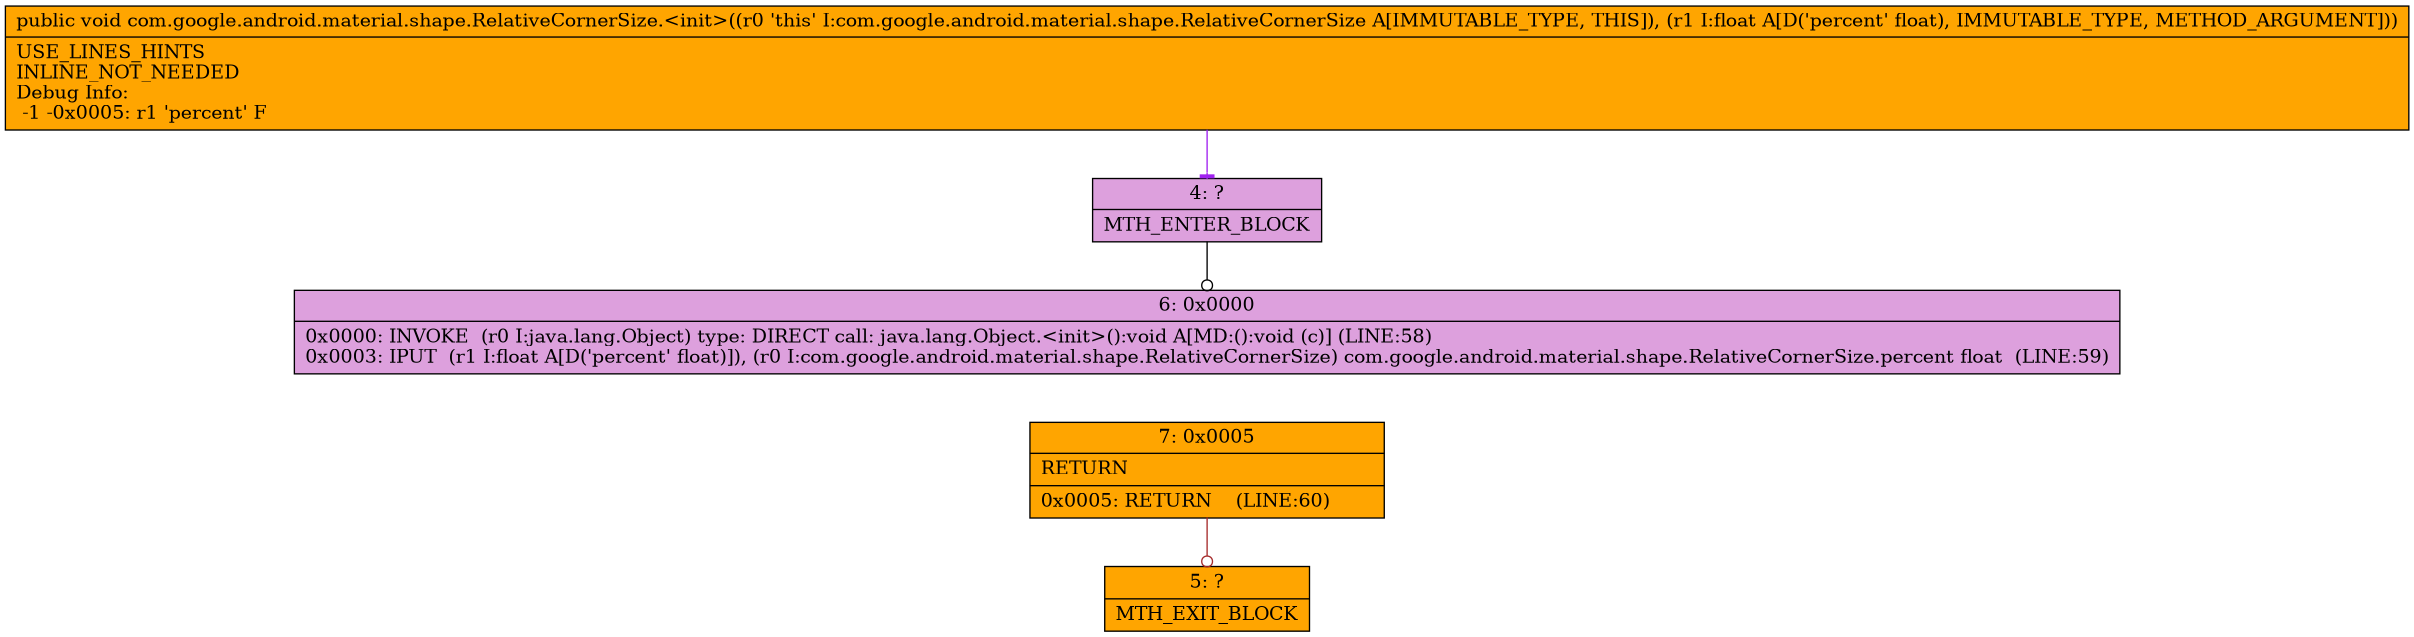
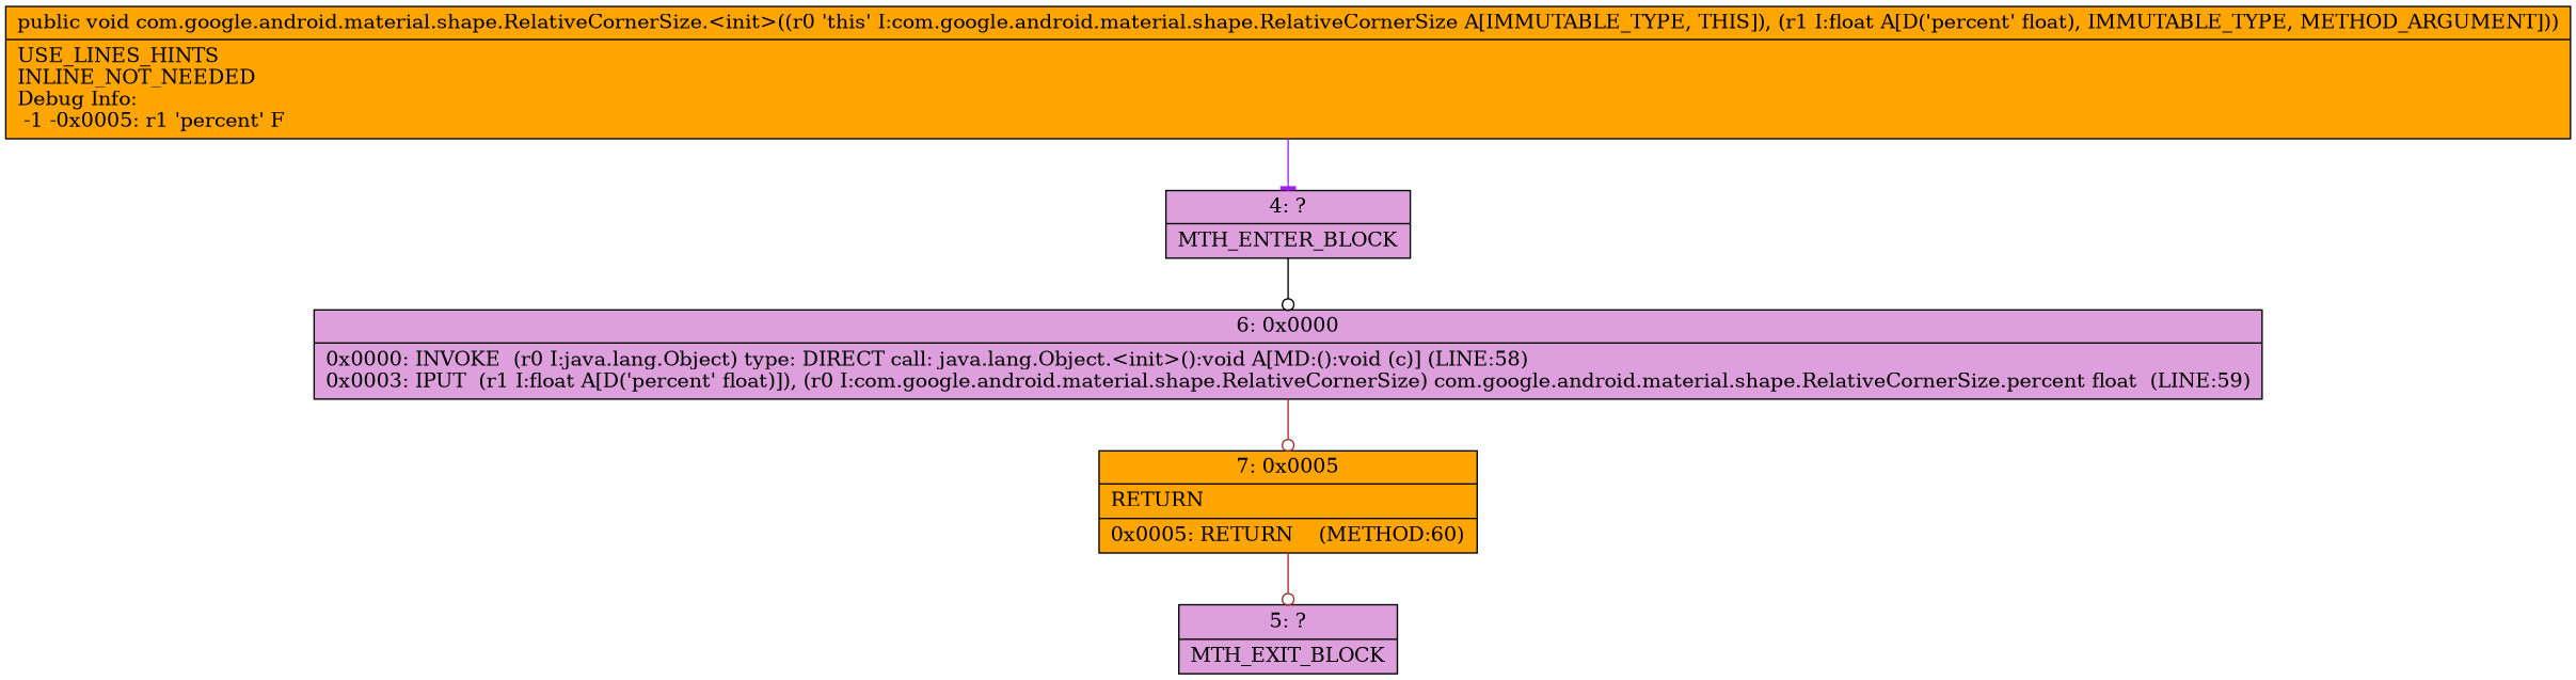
  digraph {
    node [fillcolor=plum shape=record style=filled]
    edge [arrowhead=odot color=brown]
    n1 [label="{4\:\ ?|MTH_ENTER_BLOCK\l}"]
    n2 [label="{6\:\ 0x0000|0x0000: INVOKE  (r0 I:java.lang.Object) type: DIRECT call: java.lang.Object.\<init\>():void A[MD:():void (c)] (LINE:58)\l0x0003: IPUT  (r1 I:float A[D('percent' float)]), (r0 I:com.google.android.material.shape.RelativeCornerSize) com.google.android.material.shape.RelativeCornerSize.percent float  (LINE:59)\l}"]
-   n3 [fillcolor=orange label="{7\:\ 0x0005|RETURN\l|0x0005: RETURN    (LINE:60)\l}"]
-   n4 [fillcolor=orange label="{5\:\ ?|MTH_EXIT_BLOCK\l}"]
+   n3 [fillcolor=orange label="{7\:\ 0x0005|RETURN\l|0x0005: RETURN    (METHOD:60)\l}"]
+   n4 [label="{5\:\ ?|MTH_EXIT_BLOCK\l}"]
    n5 [fillcolor=orange label="{public void com.google.android.material.shape.RelativeCornerSize.\<init\>((r0 'this' I:com.google.android.material.shape.RelativeCornerSize A[IMMUTABLE_TYPE, THIS]), (r1 I:float A[D('percent' float), IMMUTABLE_TYPE, METHOD_ARGUMENT]))  | USE_LINES_HINTS\lINLINE_NOT_NEEDED\lDebug Info:\l  \-1 \-0x0005: r1 'percent' F\l}"]
    n1 -> n2 [color=black]
+   n2 -> n3
    n3 -> n4
    n5 -> n1 [arrowhead=tee color=purple]
  }
